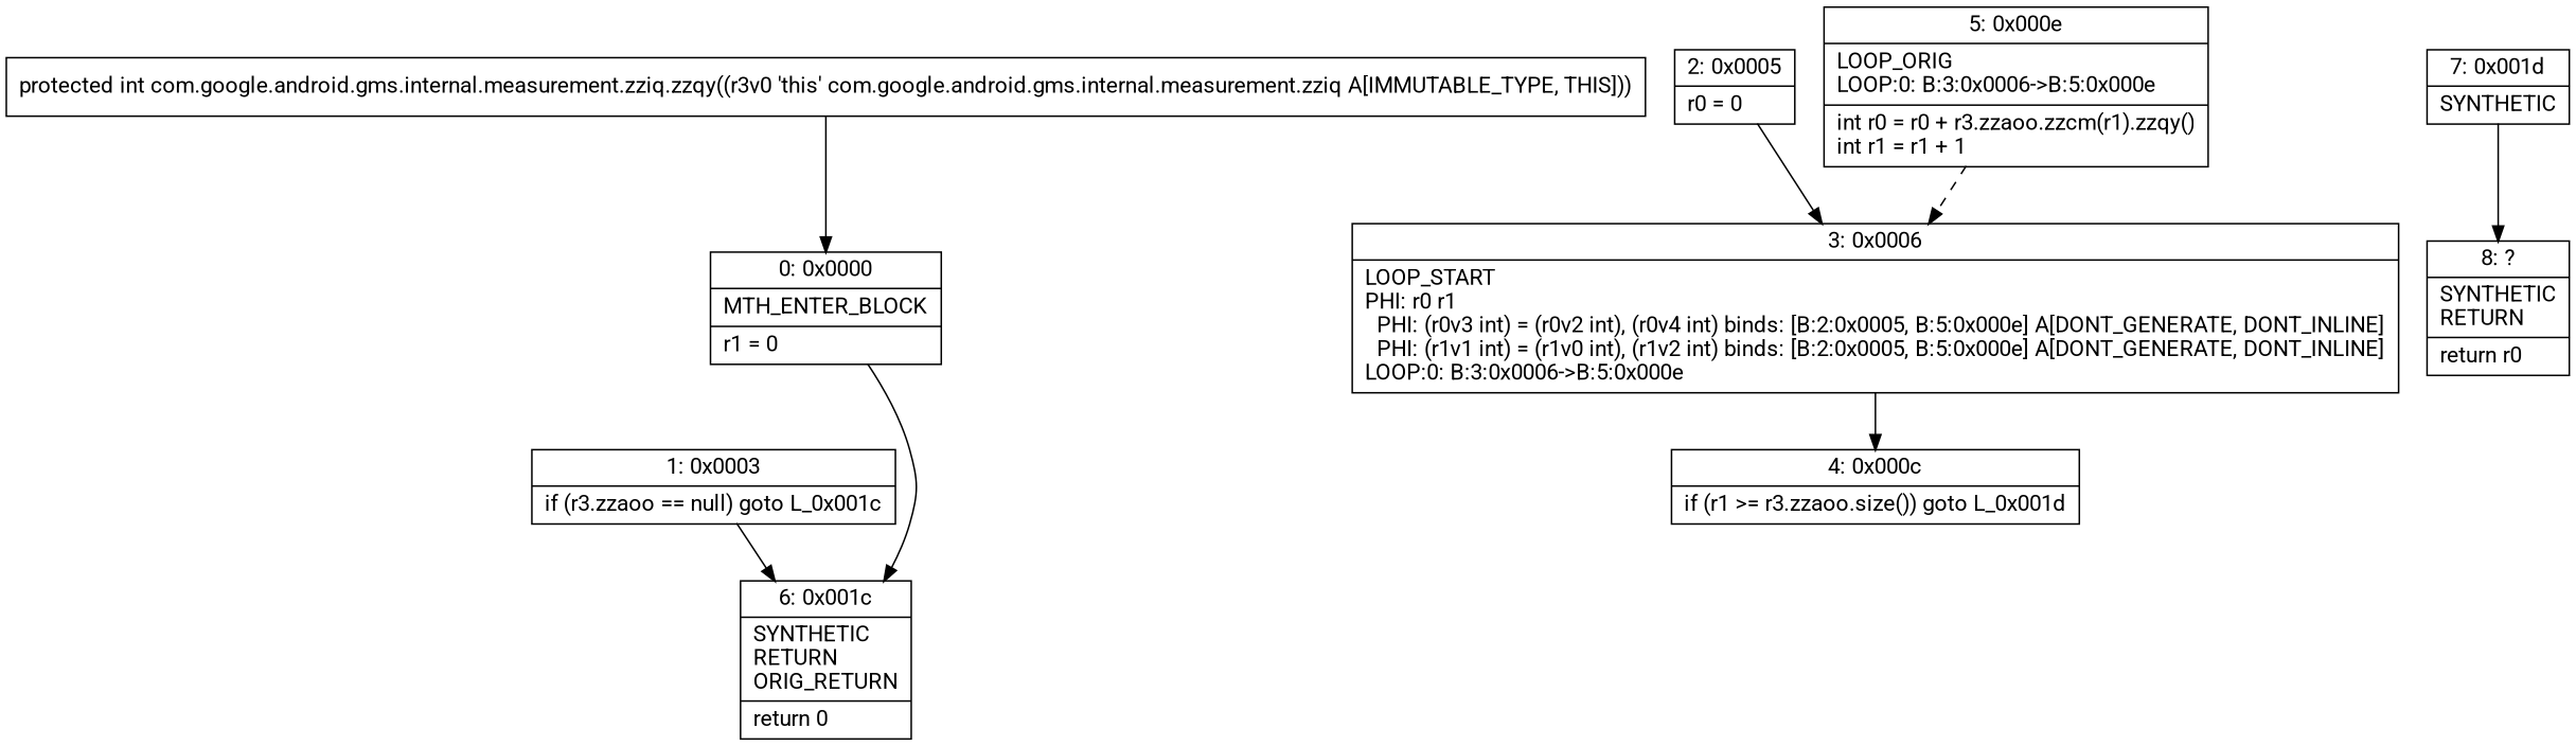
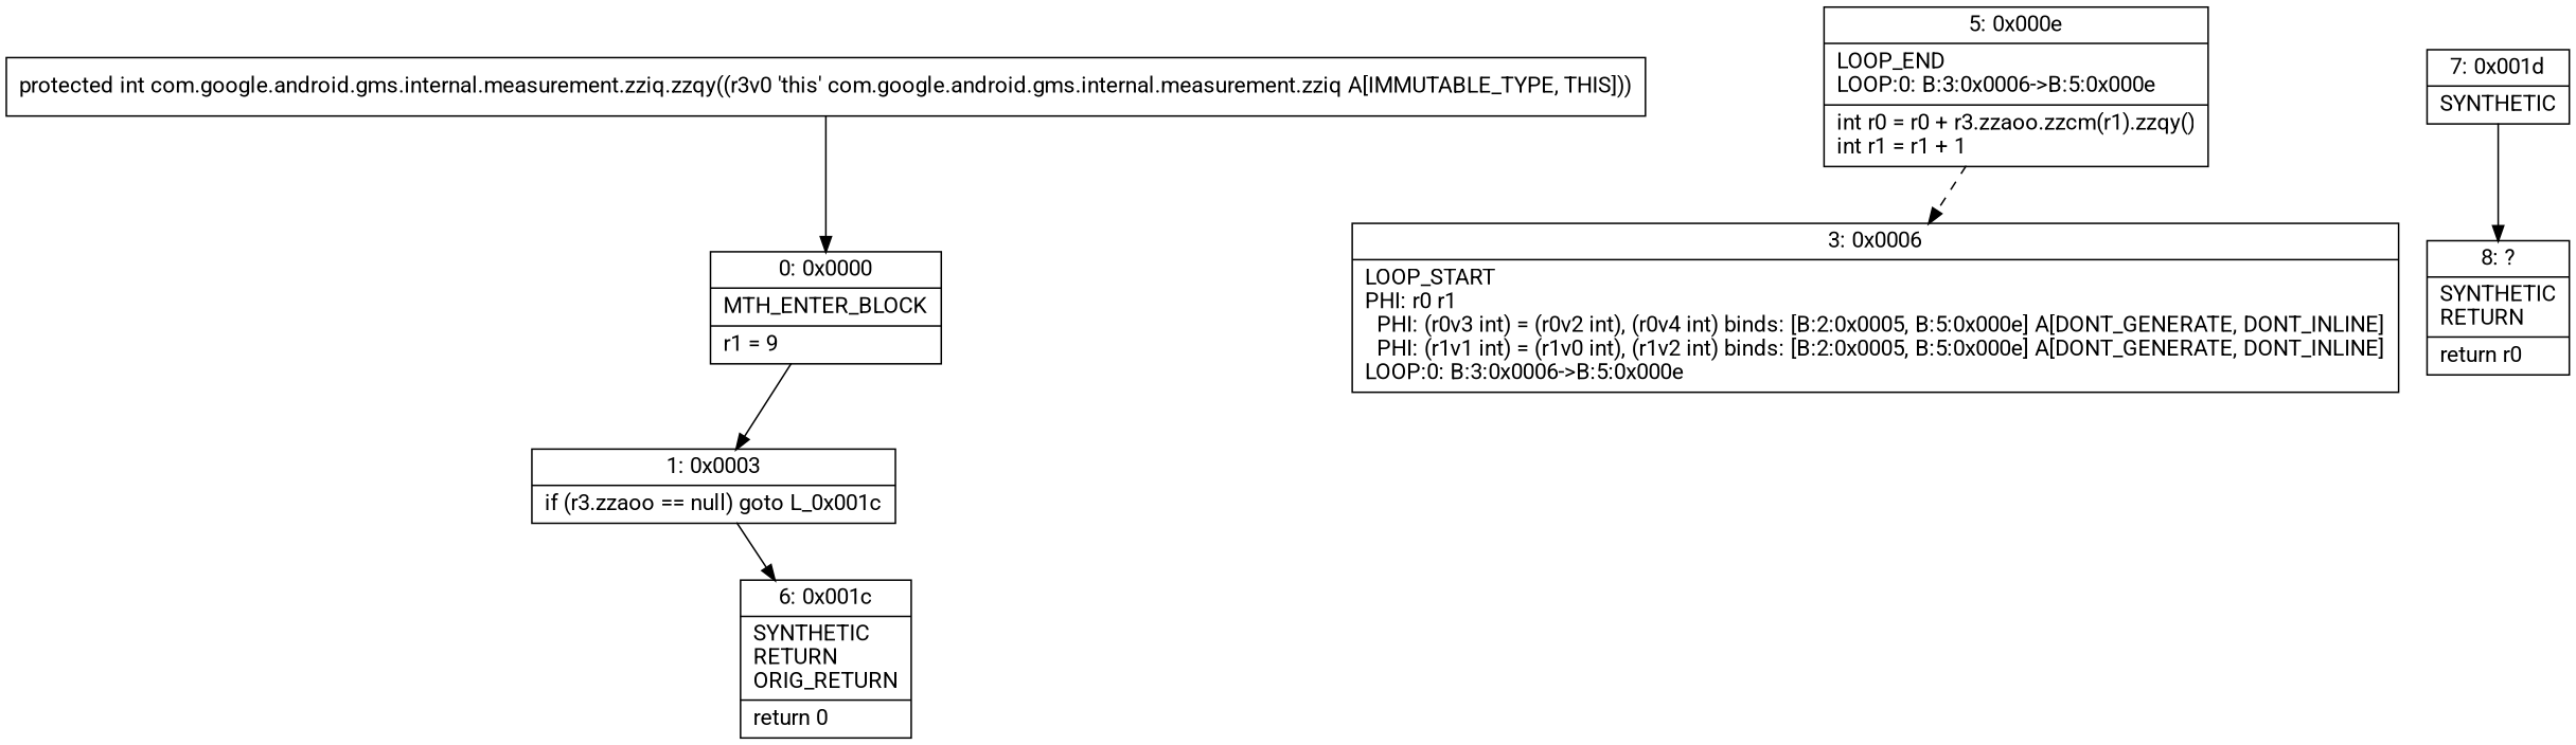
  digraph {
    fontname=Roboto
    node [fontname=Roboto shape=record]
    edge [fontname=Roboto]
-   n1 [label="{0\:\ 0x0000|MTH_ENTER_BLOCK\l|r1 = 0\l}"]
+   n1 [label="{0\:\ 0x0000|MTH_ENTER_BLOCK\l|r1 = 9\l}"]
    n2 [label="{1\:\ 0x0003|if (r3.zzaoo == null) goto L_0x001c\l}"]
    n3 [label="{6\:\ 0x001c|SYNTHETIC\lRETURN\lORIG_RETURN\l|return 0\l}"]
-   n4 [label="{2\:\ 0x0005|r0 = 0\l}"]
    n5 [label="{3\:\ 0x0006|LOOP_START\lPHI: r0 r1 \l  PHI: (r0v3 int) = (r0v2 int), (r0v4 int) binds: [B:2:0x0005, B:5:0x000e] A[DONT_GENERATE, DONT_INLINE]\l  PHI: (r1v1 int) = (r1v0 int), (r1v2 int) binds: [B:2:0x0005, B:5:0x000e] A[DONT_GENERATE, DONT_INLINE]\lLOOP:0: B:3:0x0006\-\>B:5:0x000e\l}"]
-   n6 [label="{4\:\ 0x000c|if (r1 \>= r3.zzaoo.size()) goto L_0x001d\l}"]
-   n7 [label="{5\:\ 0x000e|LOOP_ORIG\lLOOP:0: B:3:0x0006\-\>B:5:0x000e\l|int r0 = r0 + r3.zzaoo.zzcm(r1).zzqy()\lint r1 = r1 + 1\l}"]
+   n7 [label="{5\:\ 0x000e|LOOP_END\lLOOP:0: B:3:0x0006\-\>B:5:0x000e\l|int r0 = r0 + r3.zzaoo.zzcm(r1).zzqy()\lint r1 = r1 + 1\l}"]
    n8 [label="{7\:\ 0x001d|SYNTHETIC\l}"]
    n9 [label="{8\:\ ?|SYNTHETIC\lRETURN\l|return r0\l}"]
    n10 [label="{protected int com.google.android.gms.internal.measurement.zziq.zzqy((r3v0 'this' com.google.android.gms.internal.measurement.zziq A[IMMUTABLE_TYPE, THIS])) }"]
-   n1 -> n3
+   n1 -> n2
    n2 -> n3
-   n4 -> n5
-   n5 -> n6
    n7 -> n5 [style=dashed]
    n8 -> n9
    n10 -> n1
  }
